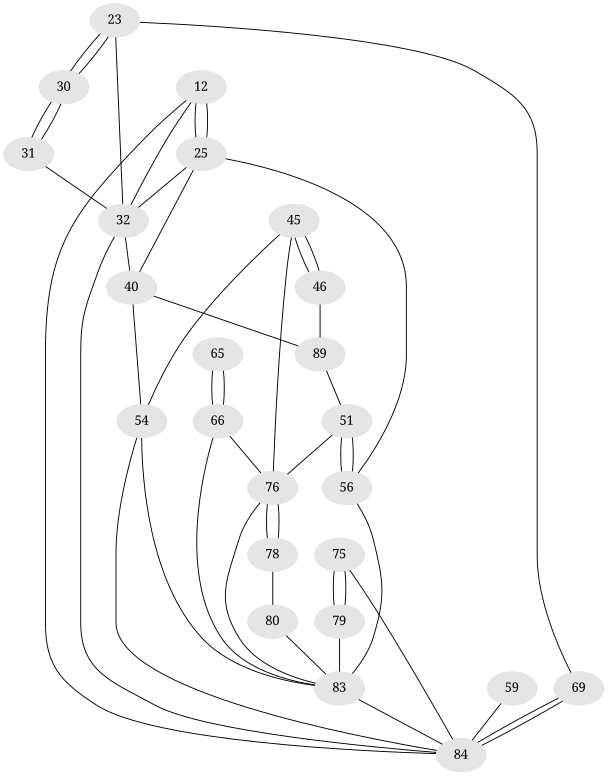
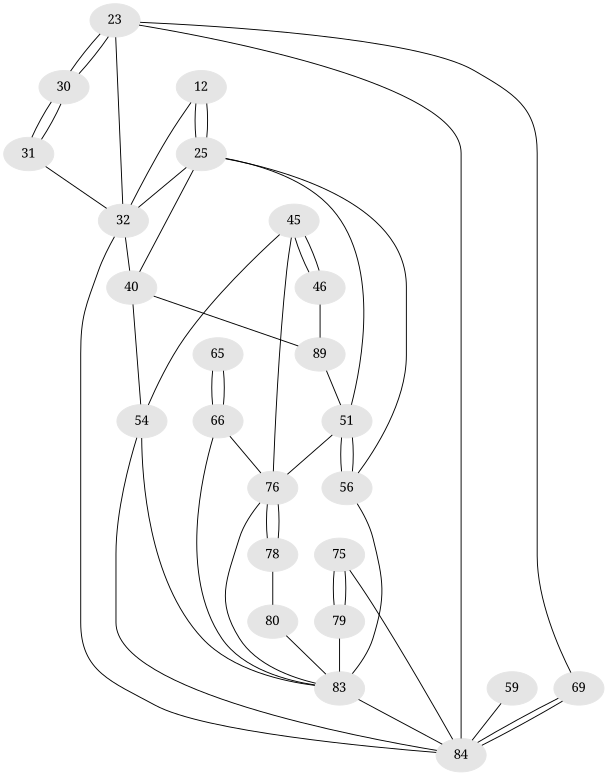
  graph {
    fontname="Noto Serif"
    node [color=gray90 fontname="Noto Serif" style=filled]
    edge [fontname="Noto Serif"]
    12 [super="+11"]
    25 [super="+18+13"]
    32 [super="+21+22+14"]
    40 [super="+27+28"]
    51 [super="+50+34+17"]
    56 [super="+3"]
    84 [super="+60+61+62+36+68"]
    n8 [label=89 super="+41+43+33"]
    54 [super="+37+44"]
    76 [super="+58+67"]
    83 [super="+77+82+81"]
    n12 [label=23 super="+20"]
    30 [super="+23+24"]
    69 [super="+2"]
    31
    45
    46
    78
    65
    66
    59
    75
    79 [super="+73+72"]
    80
    12 -- 25 [weight=3]
    12 -- 25
    12 -- 32
    25 -- 32 [weight=2]
    25 -- 40
+   25 -- 51
    25 -- 56
    32 -- 40
    32 -- 84
    40 -- n8 [weight=2]
    40 -- 54
    51 -- 56 [weight=2]
    51 -- 56
    51 -- 76
    56 -- 83
    n8 -- 51 [weight=2]
    54 -- 84
    54 -- 83
    76 -- 83
    76 -- 78 [weight=2]
    76 -- 78
    83 -- 84 [weight=2]
    n12 -- 32 [weight=2]
-   12 -- 84
+   n12 -- 84
    n12 -- 30 [weight=3]
    n12 -- 30
    n12 -- 69 [weight=2]
    30 -- 31 [weight=2]
    30 -- 31
    69 -- 84 [weight=2]
    69 -- 84
    31 -- 32
    45 -- 54
    45 -- 76
    45 -- 46
    45 -- 46
    46 -- n8 [weight=2]
    78 -- 80
    65 -- 66
    65 -- 66
    66 -- 76
    66 -- 83
    59 -- 84 [weight=3]
    75 -- 84
    75 -- 79 [weight=2]
    75 -- 79
    79 -- 83 [weight=3]
    80 -- 83 [weight=2]
  }
